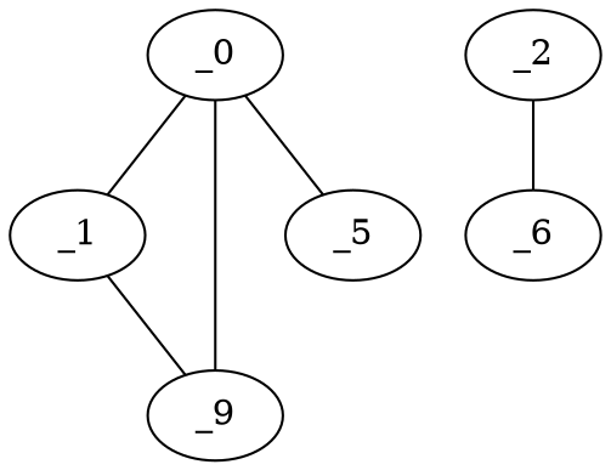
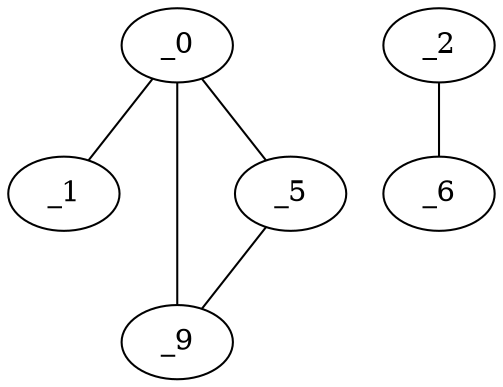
  graph {
    _0 [x=0.74 y=2.78]
    _1 [x=0.174711 y=0.900215]
    n3 [label=_9 x=2.04396 y=2.31281]
    _5 [x=0.880992 y=2.05923]
    _2 [x=0.988308 y=1.11684]
    n6 [label=_6 x=1.71037 y=1.696]
    _0 -- _1
    _0 -- n3
    _0 -- _5
-   _1 -- n3
+   _5 -- n3
    _2 -- n6
  }
